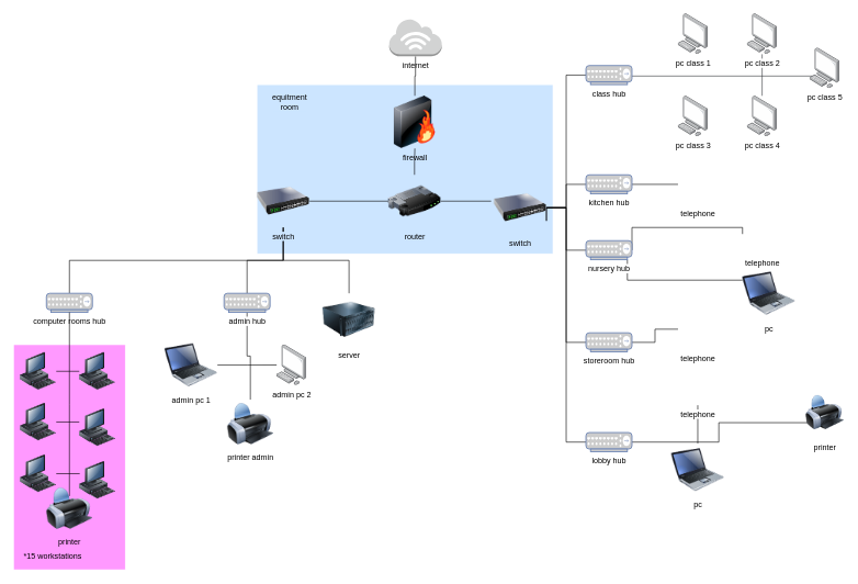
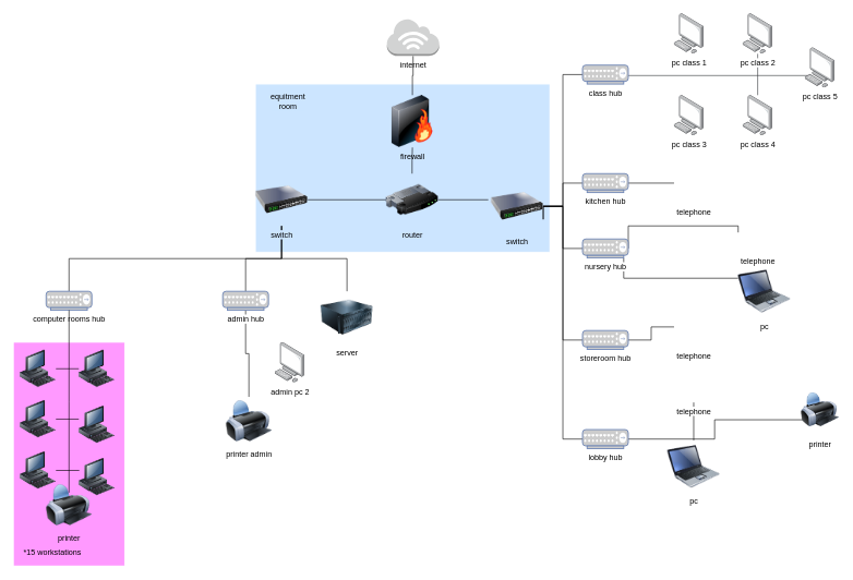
  <mxCell id="0" style=";html=1;" />
  <mxCell id="1" style=";html=1;" parent="0" />
  <mxCell id="2" value="" style="rounded=0;whiteSpace=wrap;html=1;labelBackgroundColor=#FF99FF;strokeColor=#FFFFFF;fillColor=#FF99FF;" vertex="1" parent="1"><mxGeometry x="20" y="523" width="170" height="342" as="geometry" /></mxCell>
  <mxCell id="3" value="" style="rounded=0;whiteSpace=wrap;html=1;labelBackgroundColor=#FFFFFF;strokeColor=#FFFFFF;fillColor=#cce5ff;" vertex="1" parent="1"><mxGeometry x="390" y="128" width="450" height="257" as="geometry" /></mxCell>
  <mxCell id="4" style="edgeStyle=orthogonalEdgeStyle;rounded=0;orthogonalLoop=1;jettySize=auto;html=1;exitX=0.5;exitY=1;exitDx=0;exitDy=0;exitPerimeter=0;labelBackgroundColor=#FFFFFF;endArrow=none;endFill=0;strokeColor=#000000;" edge="1" parent="1" source="5" target="6"><mxGeometry relative="1" as="geometry" /></mxCell>
  <mxCell id="5" value="internet" style="outlineConnect=0;dashed=0;verticalLabelPosition=bottom;verticalAlign=top;align=center;html=1;shape=mxgraph.aws3.internet_3;fillColor=#D2D3D3;gradientColor=none;" vertex="1" parent="1"><mxGeometry x="591" y="28" width="80" height="57" as="geometry" /></mxCell>
  <mxCell id="6" value="firewall" style="image;html=1;labelBackgroundColor=#CCE5FF;image=img/lib/clip_art/networking/Firewall-page1_128x128.png;backgroundOutline=0;" vertex="1" parent="1"><mxGeometry x="590" y="145" width="80" height="80" as="geometry" /></mxCell>
  <mxCell id="7" style="edgeStyle=orthogonalEdgeStyle;rounded=0;orthogonalLoop=1;jettySize=auto;html=1;exitX=1;exitY=0.5;exitDx=0;exitDy=0;entryX=-0.05;entryY=0.375;entryDx=0;entryDy=0;entryPerimeter=0;labelBackgroundColor=#FFFFFF;endArrow=none;endFill=0;strokeColor=#000000;backgroundOutline=0;" edge="1" parent="1" source="9" target="15"><mxGeometry relative="1" as="geometry" /></mxCell>
  <mxCell id="8" style="edgeStyle=orthogonalEdgeStyle;rounded=0;orthogonalLoop=1;jettySize=auto;html=1;exitX=0.5;exitY=0;exitDx=0;exitDy=0;labelBackgroundColor=#FFFFFF;endArrow=none;endFill=0;strokeColor=#000000;" edge="1" parent="1" source="9" target="6"><mxGeometry relative="1" as="geometry" /></mxCell>
  <mxCell id="9" value="router" style="image;html=1;labelBackgroundColor=#CCE5FF;image=img/lib/clip_art/networking/Router_128x128.png;backgroundOutline=0;" vertex="1" parent="1"><mxGeometry x="589.5" y="265" width="80" height="80" as="geometry" /></mxCell>
  <mxCell id="10" style="edgeStyle=orthogonalEdgeStyle;rounded=0;orthogonalLoop=1;jettySize=auto;html=1;exitX=1;exitY=0.5;exitDx=0;exitDy=0;entryX=0;entryY=0.5;entryDx=0;entryDy=0;entryPerimeter=0;labelBackgroundColor=#FFFFFF;endArrow=none;endFill=0;strokeColor=#000000;" edge="1" parent="1" source="15" target="23"><mxGeometry relative="1" as="geometry" /></mxCell>
  <mxCell id="11" style="edgeStyle=orthogonalEdgeStyle;rounded=0;orthogonalLoop=1;jettySize=auto;html=1;exitX=1;exitY=0.75;exitDx=0;exitDy=0;entryX=0;entryY=0.5;entryDx=0;entryDy=0;entryPerimeter=0;labelBackgroundColor=#FFFFFF;endArrow=none;endFill=0;strokeColor=#000000;" edge="1" parent="1" source="15" target="25"><mxGeometry relative="1" as="geometry"><Array as="points"><mxPoint x="830" y="315" /><mxPoint x="860" y="315" /><mxPoint x="860" y="280" /></Array></mxGeometry></mxCell>
  <mxCell id="12" style="edgeStyle=orthogonalEdgeStyle;rounded=0;orthogonalLoop=1;jettySize=auto;html=1;exitX=1;exitY=0.75;exitDx=0;exitDy=0;entryX=0;entryY=0.5;entryDx=0;entryDy=0;entryPerimeter=0;labelBackgroundColor=#FFFFFF;endArrow=none;endFill=0;strokeColor=#000000;" edge="1" parent="1" source="15" target="29"><mxGeometry relative="1" as="geometry"><Array as="points"><mxPoint x="830" y="315" /><mxPoint x="860" y="315" /><mxPoint x="860" y="380" /></Array></mxGeometry></mxCell>
  <mxCell id="13" style="edgeStyle=orthogonalEdgeStyle;rounded=0;orthogonalLoop=1;jettySize=auto;html=1;exitX=1;exitY=0.5;exitDx=0;exitDy=0;entryX=0;entryY=0.5;entryDx=0;entryDy=0;entryPerimeter=0;labelBackgroundColor=#FFFFFF;endArrow=none;endFill=0;strokeColor=#000000;" edge="1" parent="1" source="15" target="33"><mxGeometry relative="1" as="geometry" /></mxCell>
  <mxCell id="14" style="edgeStyle=orthogonalEdgeStyle;rounded=0;orthogonalLoop=1;jettySize=auto;html=1;exitX=1;exitY=0.5;exitDx=0;exitDy=0;entryX=0;entryY=0.5;entryDx=0;entryDy=0;entryPerimeter=0;labelBackgroundColor=#FFFFFF;endArrow=none;endFill=0;strokeColor=#000000;" edge="1" parent="1" source="15" target="36"><mxGeometry relative="1" as="geometry" /></mxCell>
  <mxCell id="15" value="switch" style="image;html=1;labelBackgroundColor=#CCE5FF;image=img/lib/clip_art/networking/Switch_128x128.png;backgroundOutline=0;" vertex="1" parent="1"><mxGeometry x="750" y="275" width="80" height="80" as="geometry" /></mxCell>
  <mxCell id="16" style="edgeStyle=orthogonalEdgeStyle;rounded=0;orthogonalLoop=1;jettySize=auto;html=1;endArrow=none;endFill=0;fillColor=#cce5ff;strokeColor=#36393d;labelBackgroundColor=#FFFFFF;" edge="1" parent="1"><mxGeometry relative="1" as="geometry"><mxPoint x="958.391" y="115" as="sourcePoint" /><mxPoint x="1240" y="115" as="targetPoint" /><Array as="points"><mxPoint x="1040" y="115" /><mxPoint x="1040" y="115" /></Array></mxGeometry></mxCell>
  <mxCell id="17" value="pc class 1" style="points=[];aspect=fixed;html=1;align=center;shadow=0;dashed=0;image;image=img/lib/allied_telesis/computer_and_terminals/Personal_Computer.svg;imageBackground=none;fillColor=#cce5ff;strokeColor=#36393d;labelBackgroundColor=#FFFFFF;" vertex="1" parent="1"><mxGeometry x="1030" y="20" width="45.6" height="61.8" as="geometry" /></mxCell>
  <mxCell id="18" value="pc class 3" style="points=[];aspect=fixed;html=1;align=center;shadow=0;dashed=0;image;image=img/lib/allied_telesis/computer_and_terminals/Personal_Computer.svg;fillColor=#cce5ff;strokeColor=#36393d;labelBackgroundColor=#FFFFFF;" vertex="1" parent="1"><mxGeometry x="1030" y="145" width="45.6" height="61.8" as="geometry" /></mxCell>
  <mxCell id="19" value="" style="edgeStyle=orthogonalEdgeStyle;rounded=0;orthogonalLoop=1;jettySize=auto;html=1;endArrow=none;endFill=0;fillColor=#cce5ff;strokeColor=#36393d;labelBackgroundColor=#FFFFFF;" edge="1" parent="1" source="20" target="21"><mxGeometry relative="1" as="geometry" /></mxCell>
  <mxCell id="20" value="pc class 2" style="points=[];aspect=fixed;html=1;align=center;shadow=0;dashed=0;image;image=img/lib/allied_telesis/computer_and_terminals/Personal_Computer.svg;fillColor=#cce5ff;strokeColor=#36393d;labelBackgroundColor=#FFFFFF;imageBackground=none;" vertex="1" parent="1"><mxGeometry x="1135" y="20" width="45.6" height="61.8" as="geometry" /></mxCell>
  <mxCell id="21" value="pc class 4" style="points=[];aspect=fixed;html=1;align=center;shadow=0;dashed=0;image;image=img/lib/allied_telesis/computer_and_terminals/Personal_Computer.svg;fillColor=#cce5ff;strokeColor=#36393d;labelBackgroundColor=#FFFFFF;" vertex="1" parent="1"><mxGeometry x="1135" y="145" width="45.6" height="61.8" as="geometry" /></mxCell>
  <mxCell id="22" value="pc class 5" style="points=[];aspect=fixed;html=1;align=center;shadow=0;dashed=0;image;image=img/lib/allied_telesis/computer_and_terminals/Personal_Computer.svg;fillColor=#cce5ff;strokeColor=#36393d;labelBackgroundColor=#FFFFFF;" vertex="1" parent="1"><mxGeometry x="1230.1" y="72" width="45.6" height="61.8" as="geometry" /></mxCell>
  <mxCell id="23" value="&lt;font color=&quot;#000000&quot;&gt;class hub&lt;/font&gt;" style="fontColor=#0066CC;verticalAlign=top;verticalLabelPosition=bottom;labelPosition=center;align=center;html=1;outlineConnect=0;fillColor=#CCCCCC;strokeColor=#6881B3;gradientColor=none;gradientDirection=north;strokeWidth=2;shape=mxgraph.networks.hub;labelBackgroundColor=#FFFFFF;" vertex="1" parent="1"><mxGeometry x="890" y="99" width="70" height="29" as="geometry" /></mxCell>
  <mxCell id="24" style="edgeStyle=orthogonalEdgeStyle;rounded=0;orthogonalLoop=1;jettySize=auto;html=1;entryX=0;entryY=0.5;entryDx=0;entryDy=0;labelBackgroundColor=#FFFFFF;endArrow=none;endFill=0;strokeColor=#000000;" edge="1" parent="1" source="25" target="26"><mxGeometry relative="1" as="geometry" /></mxCell>
  <mxCell id="25" value="&lt;font color=&quot;#000000&quot;&gt;kitchen hub&lt;/font&gt;" style="fontColor=#0066CC;verticalAlign=top;verticalLabelPosition=bottom;labelPosition=center;align=center;html=1;outlineConnect=0;fillColor=#CCCCCC;strokeColor=#6881B3;gradientColor=none;gradientDirection=north;strokeWidth=2;shape=mxgraph.networks.hub;labelBackgroundColor=#FFFFFF;" vertex="1" parent="1"><mxGeometry x="890" y="265" width="70" height="29" as="geometry" /></mxCell>
  <mxCell id="26" value="telephone" style="shape=image;html=1;verticalAlign=top;verticalLabelPosition=bottom;labelBackgroundColor=#ffffff;imageAspect=0;aspect=fixed;image=https://cdn0.iconfinder.com/data/icons/network-communication-6/132/Untitled-3-12-128.png;strokeColor=#FF99FF;" vertex="1" parent="1"><mxGeometry x="1030" y="249.5" width="60" height="60" as="geometry" /></mxCell>
  <mxCell id="27" style="edgeStyle=orthogonalEdgeStyle;rounded=0;orthogonalLoop=1;jettySize=auto;html=1;exitX=1;exitY=0.5;exitDx=0;exitDy=0;exitPerimeter=0;entryX=0;entryY=0.5;entryDx=0;entryDy=0;labelBackgroundColor=#FFFFFF;endArrow=none;endFill=0;strokeColor=#000000;" edge="1" parent="1" source="29" target="30"><mxGeometry relative="1" as="geometry"><Array as="points"><mxPoint x="960" y="345" /><mxPoint x="1128" y="345" /></Array></mxGeometry></mxCell>
  <mxCell id="28" style="edgeStyle=orthogonalEdgeStyle;rounded=0;orthogonalLoop=1;jettySize=auto;html=1;exitX=0.9;exitY=1;exitDx=0;exitDy=0;exitPerimeter=0;labelBackgroundColor=#FFFFFF;endArrow=none;endFill=0;strokeColor=#000000;" edge="1" parent="1" source="29" target="31"><mxGeometry relative="1" as="geometry"><Array as="points"><mxPoint x="953" y="425" /></Array></mxGeometry></mxCell>
  <mxCell id="29" value="&lt;font color=&quot;#000000&quot;&gt;nursery hub&lt;/font&gt;" style="fontColor=#0066CC;verticalAlign=top;verticalLabelPosition=bottom;labelPosition=center;align=center;html=1;outlineConnect=0;fillColor=#CCCCCC;strokeColor=#6881B3;gradientColor=none;gradientDirection=north;strokeWidth=2;shape=mxgraph.networks.hub;labelBackgroundColor=#FFFFFF;" vertex="1" parent="1"><mxGeometry x="890" y="365" width="70" height="29" as="geometry" /></mxCell>
  <mxCell id="30" value="telephone" style="shape=image;html=1;verticalAlign=top;verticalLabelPosition=bottom;labelBackgroundColor=#ffffff;imageAspect=0;aspect=fixed;image=https://cdn0.iconfinder.com/data/icons/network-communication-6/132/Untitled-3-12-128.png;strokeColor=#FF99FF;" vertex="1" parent="1"><mxGeometry x="1128" y="325" width="60" height="60" as="geometry" /></mxCell>
  <mxCell id="31" value="pc" style="image;html=1;labelBackgroundColor=#ffffff;image=img/lib/clip_art/computers/Laptop_128x128.png;strokeColor=#FF99FF;" vertex="1" parent="1"><mxGeometry x="1128" y="405" width="80" height="80" as="geometry" /></mxCell>
  <mxCell id="32" style="edgeStyle=orthogonalEdgeStyle;rounded=0;orthogonalLoop=1;jettySize=auto;html=1;exitX=1;exitY=0.5;exitDx=0;exitDy=0;exitPerimeter=0;entryX=0;entryY=0.5;entryDx=0;entryDy=0;labelBackgroundColor=#FFFFFF;endArrow=none;endFill=0;strokeColor=#000000;" edge="1" parent="1" source="33" target="34"><mxGeometry relative="1" as="geometry" /></mxCell>
  <mxCell id="33" value="&lt;font color=&quot;#000000&quot;&gt;storeroom hub&lt;/font&gt;" style="fontColor=#0066CC;verticalAlign=top;verticalLabelPosition=bottom;labelPosition=center;align=center;html=1;outlineConnect=0;fillColor=#CCCCCC;strokeColor=#6881B3;gradientColor=none;gradientDirection=north;strokeWidth=2;shape=mxgraph.networks.hub;labelBackgroundColor=#FFFFFF;" vertex="1" parent="1"><mxGeometry x="890" y="505" width="70" height="29" as="geometry" /></mxCell>
  <mxCell id="34" value="telephone" style="shape=image;html=1;verticalAlign=top;verticalLabelPosition=bottom;labelBackgroundColor=#ffffff;imageAspect=0;aspect=fixed;image=https://cdn0.iconfinder.com/data/icons/network-communication-6/132/Untitled-3-12-128.png;strokeColor=#FF99FF;" vertex="1" parent="1"><mxGeometry x="1030" y="469.5" width="60" height="60" as="geometry" /></mxCell>
  <mxCell id="35" style="edgeStyle=orthogonalEdgeStyle;rounded=0;orthogonalLoop=1;jettySize=auto;html=1;exitX=1;exitY=0.5;exitDx=0;exitDy=0;exitPerimeter=0;entryX=0.216;entryY=0.694;entryDx=0;entryDy=0;entryPerimeter=0;labelBackgroundColor=#FFFFFF;endArrow=none;endFill=0;strokeColor=#000000;" edge="1" parent="1" source="36" target="38"><mxGeometry relative="1" as="geometry" /></mxCell>
  <mxCell id="36" value="&lt;font color=&quot;#000000&quot;&gt;lobby hub&lt;/font&gt;" style="fontColor=#0066CC;verticalAlign=top;verticalLabelPosition=bottom;labelPosition=center;align=center;html=1;outlineConnect=0;fillColor=#CCCCCC;strokeColor=#6881B3;gradientColor=none;gradientDirection=north;strokeWidth=2;shape=mxgraph.networks.hub;labelBackgroundColor=#FFFFFF;" vertex="1" parent="1"><mxGeometry x="890" y="656.5" width="70" height="29" as="geometry" /></mxCell>
  <mxCell id="37" value="pc" style="image;html=1;labelBackgroundColor=#ffffff;image=img/lib/clip_art/computers/Laptop_128x128.png;strokeColor=#FF99FF;" vertex="1" parent="1"><mxGeometry x="1020" y="673" width="80" height="80" as="geometry" /></mxCell>
  <mxCell id="38" value="printer" style="image;html=1;labelBackgroundColor=#ffffff;image=img/lib/clip_art/computers/Printer_128x128.png;strokeColor=#FF99FF;" vertex="1" parent="1"><mxGeometry x="1224" y="586" width="58" height="80" as="geometry" /></mxCell>
  <mxCell id="39" style="edgeStyle=orthogonalEdgeStyle;rounded=0;orthogonalLoop=1;jettySize=auto;html=1;exitX=0.5;exitY=1;exitDx=0;exitDy=0;entryX=0.5;entryY=0;entryDx=0;entryDy=0;labelBackgroundColor=#FFFFFF;endArrow=none;endFill=0;strokeColor=#000000;" edge="1" parent="1" source="40" target="37"><mxGeometry relative="1" as="geometry" /></mxCell>
  <mxCell id="40" value="telephone" style="shape=image;html=1;verticalAlign=top;verticalLabelPosition=bottom;labelBackgroundColor=#ffffff;imageAspect=0;aspect=fixed;image=https://cdn0.iconfinder.com/data/icons/network-communication-6/132/Untitled-3-12-128.png;strokeColor=#FF99FF;" vertex="1" parent="1"><mxGeometry x="1030" y="555" width="60" height="60" as="geometry" /></mxCell>
  <mxCell id="41" style="edgeStyle=orthogonalEdgeStyle;rounded=0;orthogonalLoop=1;jettySize=auto;html=1;exitX=1;exitY=0.5;exitDx=0;exitDy=0;entryX=0;entryY=0.5;entryDx=0;entryDy=0;labelBackgroundColor=#FFFFFF;endArrow=none;endFill=0;strokeColor=#000000;backgroundOutline=0;" edge="1" parent="1" source="45" target="9"><mxGeometry relative="1" as="geometry" /></mxCell>
  <mxCell id="42" style="edgeStyle=orthogonalEdgeStyle;rounded=0;orthogonalLoop=1;jettySize=auto;html=1;exitX=0.5;exitY=1;exitDx=0;exitDy=0;entryX=0.5;entryY=0;entryDx=0;entryDy=0;entryPerimeter=0;labelBackgroundColor=#FFFFFF;endArrow=none;endFill=0;strokeColor=#000000;" edge="1" parent="1" source="45" target="49"><mxGeometry relative="1" as="geometry" /></mxCell>
  <mxCell id="43" style="edgeStyle=orthogonalEdgeStyle;rounded=0;orthogonalLoop=1;jettySize=auto;html=1;exitX=0.5;exitY=1;exitDx=0;exitDy=0;labelBackgroundColor=#FFFFFF;endArrow=none;endFill=0;strokeColor=#000000;" edge="1" parent="1" source="45" target="47"><mxGeometry relative="1" as="geometry" /></mxCell>
  <mxCell id="44" style="edgeStyle=orthogonalEdgeStyle;rounded=0;orthogonalLoop=1;jettySize=auto;html=1;exitX=0.5;exitY=1;exitDx=0;exitDy=0;entryX=0.5;entryY=0;entryDx=0;entryDy=0;entryPerimeter=0;labelBackgroundColor=#FFFFFF;endArrow=none;endFill=0;strokeColor=#000000;" edge="1" parent="1" source="45" target="54"><mxGeometry relative="1" as="geometry" /></mxCell>
  <mxCell id="45" value="switch" style="image;html=1;labelBackgroundColor=#CCE5FF;image=img/lib/clip_art/networking/Switch_128x128.png;backgroundOutline=0;" vertex="1" parent="1"><mxGeometry x="390" y="265" width="80" height="80" as="geometry" /></mxCell>
  <mxCell id="46" value="equitment room" style="text;html=1;strokeColor=#36393d;fillColor=#cce5ff;align=center;verticalAlign=middle;whiteSpace=wrap;rounded=0;labelBackgroundColor=#CCE5FF;" vertex="1" parent="1"><mxGeometry x="420" y="145" width="40" height="20" as="geometry" /></mxCell>
  <mxCell id="47" value="server" style="image;html=1;labelBackgroundColor=#ffffff;image=img/lib/clip_art/computers/Server_128x128.png;strokeColor=#FFFFFF;fillColor=#FF99FF;" vertex="1" parent="1"><mxGeometry x="490" y="445" width="80" height="80" as="geometry" /></mxCell>
  <mxCell id="48" style="edgeStyle=orthogonalEdgeStyle;rounded=0;orthogonalLoop=1;jettySize=auto;html=1;exitX=0.5;exitY=1;exitDx=0;exitDy=0;exitPerimeter=0;labelBackgroundColor=#FFFFFF;endArrow=none;endFill=0;strokeColor=#000000;" edge="1" parent="1" source="49" target="53"><mxGeometry relative="1" as="geometry" /></mxCell>
  <mxCell id="49" value="&lt;font color=&quot;#000000&quot;&gt;admin hub&lt;/font&gt;" style="fontColor=#0066CC;verticalAlign=top;verticalLabelPosition=bottom;labelPosition=center;align=center;html=1;outlineConnect=0;fillColor=#CCCCCC;strokeColor=#6881B3;gradientColor=none;gradientDirection=north;strokeWidth=2;shape=mxgraph.networks.hub;labelBackgroundColor=#FFFFFF;" vertex="1" parent="1"><mxGeometry x="340" y="445" width="70" height="29" as="geometry" /></mxCell>
- <mxCell id="50" style="edgeStyle=orthogonalEdgeStyle;rounded=0;orthogonalLoop=1;jettySize=auto;html=1;exitX=1;exitY=0.5;exitDx=0;exitDy=0;labelBackgroundColor=#FFFFFF;endArrow=none;endFill=0;strokeColor=#000000;" edge="1" parent="1" source="51" target="52"><mxGeometry relative="1" as="geometry" /></mxCell>
- <mxCell id="51" value="admin pc 1" style="image;html=1;labelBackgroundColor=#ffffff;image=img/lib/clip_art/computers/Laptop_128x128.png;strokeColor=#FF99FF;" vertex="1" parent="1"><mxGeometry x="250" y="514" width="80" height="80" as="geometry" /></mxCell>
  <mxCell id="52" value="admin pc 2" style="points=[];aspect=fixed;html=1;align=center;shadow=0;dashed=0;image;image=img/lib/allied_telesis/computer_and_terminals/Personal_Computer.svg;imageBackground=none;fillColor=#cce5ff;strokeColor=#36393d;labelBackgroundColor=#FFFFFF;" vertex="1" parent="1"><mxGeometry x="420" y="523" width="45.6" height="61.8" as="geometry" /></mxCell>
  <mxCell id="53" value="printer admin" style="image;html=1;labelBackgroundColor=#ffffff;image=img/lib/clip_art/computers/Printer_128x128.png;strokeColor=#FFFFFF;fillColor=#FF99FF;" vertex="1" parent="1"><mxGeometry x="345" y="606.5" width="70" height="74" as="geometry" /></mxCell>
  <mxCell id="54" value="&lt;font color=&quot;#000000&quot;&gt;computer rooms hub&lt;/font&gt;" style="fontColor=#0066CC;verticalAlign=top;verticalLabelPosition=bottom;labelPosition=center;align=center;html=1;outlineConnect=0;fillColor=#CCCCCC;strokeColor=#6881B3;gradientColor=none;gradientDirection=north;strokeWidth=2;shape=mxgraph.networks.hub;labelBackgroundColor=#FFFFFF;" vertex="1" parent="1"><mxGeometry x="70" y="445" width="70" height="29" as="geometry" /></mxCell>
  <mxCell id="55" style="edgeStyle=orthogonalEdgeStyle;rounded=0;orthogonalLoop=1;jettySize=auto;html=1;exitX=1;exitY=0.5;exitDx=0;exitDy=0;entryX=0;entryY=0.5;entryDx=0;entryDy=0;labelBackgroundColor=#FFFFFF;endArrow=none;endFill=0;strokeColor=#000000;" edge="1" parent="1" source="56" target="57"><mxGeometry relative="1" as="geometry" /></mxCell>
  <mxCell id="56" value="" style="image;html=1;labelBackgroundColor=#ffffff;image=img/lib/clip_art/computers/Workstation_128x128.png;strokeColor=#FFFFFF;fillColor=#FF99FF;" vertex="1" parent="1"><mxGeometry x="30" y="529.5" width="55" height="68" as="geometry" /></mxCell>
  <mxCell id="57" value="" style="image;html=1;labelBackgroundColor=#ffffff;image=img/lib/clip_art/computers/Workstation_128x128.png;strokeColor=#FFFFFF;fillColor=#FF99FF;" vertex="1" parent="1"><mxGeometry x="120" y="529.5" width="55" height="68" as="geometry" /></mxCell>
  <mxCell id="58" style="edgeStyle=orthogonalEdgeStyle;rounded=0;orthogonalLoop=1;jettySize=auto;html=1;exitX=1;exitY=0.5;exitDx=0;exitDy=0;labelBackgroundColor=#FFFFFF;endArrow=none;endFill=0;strokeColor=#000000;" edge="1" parent="1" source="59"><mxGeometry relative="1" as="geometry"><mxPoint x="120" y="641" as="targetPoint" /></mxGeometry></mxCell>
  <mxCell id="59" value="" style="image;html=1;labelBackgroundColor=#ffffff;image=img/lib/clip_art/computers/Workstation_128x128.png;strokeColor=#FFFFFF;fillColor=#FF99FF;" vertex="1" parent="1"><mxGeometry x="30" y="606.5" width="55" height="68" as="geometry" /></mxCell>
  <mxCell id="60" value="" style="image;html=1;labelBackgroundColor=#ffffff;image=img/lib/clip_art/computers/Workstation_128x128.png;strokeColor=#FFFFFF;fillColor=#FF99FF;" vertex="1" parent="1"><mxGeometry x="120" y="615" width="55" height="68" as="geometry" /></mxCell>
  <mxCell id="61" style="edgeStyle=orthogonalEdgeStyle;rounded=0;orthogonalLoop=1;jettySize=auto;html=1;exitX=1;exitY=0.5;exitDx=0;exitDy=0;entryX=0.012;entryY=0.363;entryDx=0;entryDy=0;entryPerimeter=0;labelBackgroundColor=#FFFFFF;endArrow=none;endFill=0;strokeColor=#000000;" edge="1" parent="1" source="62" target="63"><mxGeometry relative="1" as="geometry" /></mxCell>
  <mxCell id="62" value="" style="image;html=1;labelBackgroundColor=#ffffff;image=img/lib/clip_art/computers/Workstation_128x128.png;strokeColor=#FFFFFF;fillColor=#FF99FF;" vertex="1" parent="1"><mxGeometry x="30" y="685" width="55" height="68" as="geometry" /></mxCell>
  <mxCell id="63" value="" style="image;html=1;labelBackgroundColor=#ffffff;image=img/lib/clip_art/computers/Workstation_128x128.png;strokeColor=#FFFFFF;fillColor=#FF99FF;" vertex="1" parent="1"><mxGeometry x="120" y="695" width="55" height="68" as="geometry" /></mxCell>
  <mxCell id="64" style="edgeStyle=orthogonalEdgeStyle;rounded=0;orthogonalLoop=1;jettySize=auto;html=1;exitX=0.5;exitY=1;exitDx=0;exitDy=0;exitPerimeter=0;labelBackgroundColor=#FFFFFF;endArrow=none;endFill=0;strokeColor=#000000;" edge="1" parent="1" source="54"><mxGeometry relative="1" as="geometry"><mxPoint x="105" y="753" as="targetPoint" /><Array as="points" /></mxGeometry></mxCell>
  <mxCell id="65" value="*15 workstations" style="text;html=1;strokeColor=none;fillColor=none;align=center;verticalAlign=middle;whiteSpace=wrap;rounded=0;labelBackgroundColor=#FF99FF;" vertex="1" parent="1"><mxGeometry x="30" y="835" width="100" height="20" as="geometry" /></mxCell>
  <mxCell id="66" value="printer" style="image;html=1;labelBackgroundColor=#FF99FF;image=img/lib/clip_art/computers/Printer_128x128.png;strokeColor=#FFFFFF;fillColor=#FF99FF;" vertex="1" parent="1"><mxGeometry x="70" y="735" width="70" height="74" as="geometry" /></mxCell>
